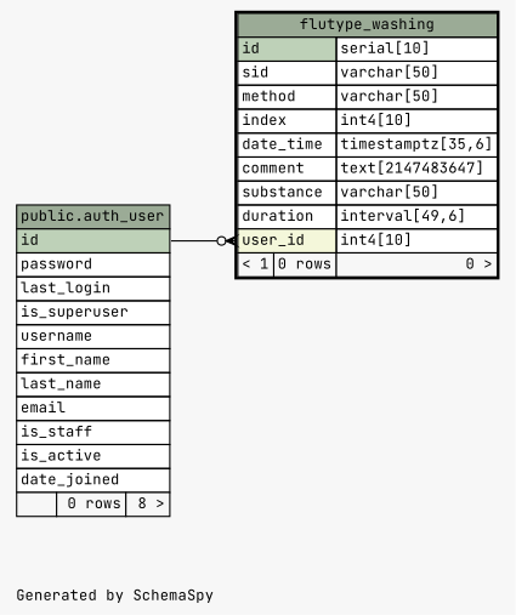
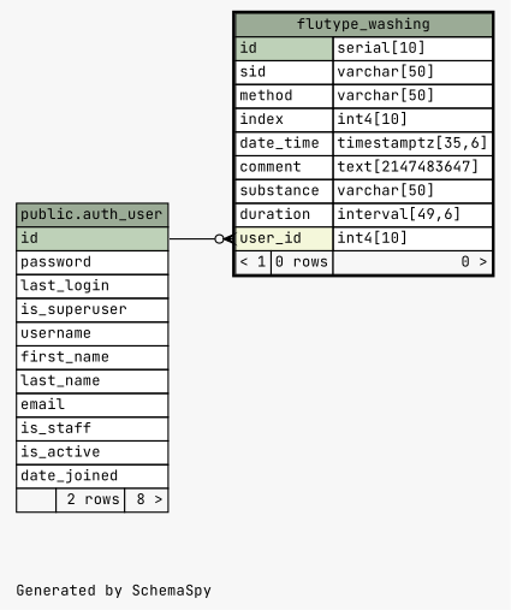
  digraph {
    bgcolor="#f7f7f7"
    fontname="JetBrains Mono"
    fontsize=11
    label="\nGenerated by SchemaSpy"
    labeljust=l
    nodesep=0.18
    rankdir=RL
    ranksep=0.46
    node [fontname="JetBrains Mono" fontsize=11 shape=plaintext]
    n1 [label=<     <TABLE BORDER="2" CELLBORDER="1" CELLSPACING="0" BGCOLOR="#ffffff">       <TR><TD COLSPAN="3" BGCOLOR="#9bab96" ALIGN="CENTER">flutype_washing</TD></TR>       <TR><TD PORT="id" COLSPAN="2" BGCOLOR="#bed1b8" ALIGN="LEFT">id</TD><TD PORT="id.type" ALIGN="LEFT">serial[10]</TD></TR>       <TR><TD PORT="sid" COLSPAN="2" ALIGN="LEFT">sid</TD><TD PORT="sid.type" ALIGN="LEFT">varchar[50]</TD></TR>       <TR><TD PORT="method" COLSPAN="2" ALIGN="LEFT">method</TD><TD PORT="method.type" ALIGN="LEFT">varchar[50]</TD></TR>       <TR><TD PORT="index" COLSPAN="2" ALIGN="LEFT">index</TD><TD PORT="index.type" ALIGN="LEFT">int4[10]</TD></TR>       <TR><TD PORT="date_time" COLSPAN="2" ALIGN="LEFT">date_time</TD><TD PORT="date_time.type" ALIGN="LEFT">timestamptz[35,6]</TD></TR>       <TR><TD PORT="comment" COLSPAN="2" ALIGN="LEFT">comment</TD><TD PORT="comment.type" ALIGN="LEFT">text[2147483647]</TD></TR>       <TR><TD PORT="substance" COLSPAN="2" ALIGN="LEFT">substance</TD><TD PORT="substance.type" ALIGN="LEFT">varchar[50]</TD></TR>       <TR><TD PORT="duration" COLSPAN="2" ALIGN="LEFT">duration</TD><TD PORT="duration.type" ALIGN="LEFT">interval[49,6]</TD></TR>       <TR><TD PORT="user_id" COLSPAN="2" BGCOLOR="#f4f7da" ALIGN="LEFT">user_id</TD><TD PORT="user_id.type" ALIGN="LEFT">int4[10]</TD></TR>       <TR><TD ALIGN="LEFT" BGCOLOR="#f7f7f7">&lt; 1</TD><TD ALIGN="RIGHT" BGCOLOR="#f7f7f7">0 rows</TD><TD ALIGN="RIGHT" BGCOLOR="#f7f7f7">0 &gt;</TD></TR>     </TABLE>>]
-   n2 [label=<     <TABLE BORDER="0" CELLBORDER="1" CELLSPACING="0" BGCOLOR="#ffffff">       <TR><TD COLSPAN="3" BGCOLOR="#9bab96" ALIGN="CENTER">public.auth_user</TD></TR>       <TR><TD PORT="id" COLSPAN="3" BGCOLOR="#bed1b8" ALIGN="LEFT">id</TD></TR>       <TR><TD PORT="password" COLSPAN="3" ALIGN="LEFT">password</TD></TR>       <TR><TD PORT="last_login" COLSPAN="3" ALIGN="LEFT">last_login</TD></TR>       <TR><TD PORT="is_superuser" COLSPAN="3" ALIGN="LEFT">is_superuser</TD></TR>       <TR><TD PORT="username" COLSPAN="3" ALIGN="LEFT">username</TD></TR>       <TR><TD PORT="first_name" COLSPAN="3" ALIGN="LEFT">first_name</TD></TR>       <TR><TD PORT="last_name" COLSPAN="3" ALIGN="LEFT">last_name</TD></TR>       <TR><TD PORT="email" COLSPAN="3" ALIGN="LEFT">email</TD></TR>       <TR><TD PORT="is_staff" COLSPAN="3" ALIGN="LEFT">is_staff</TD></TR>       <TR><TD PORT="is_active" COLSPAN="3" ALIGN="LEFT">is_active</TD></TR>       <TR><TD PORT="date_joined" COLSPAN="3" ALIGN="LEFT">date_joined</TD></TR>       <TR><TD ALIGN="LEFT" BGCOLOR="#f7f7f7">  </TD><TD ALIGN="RIGHT" BGCOLOR="#f7f7f7">0 rows</TD><TD ALIGN="RIGHT" BGCOLOR="#f7f7f7">8 &gt;</TD></TR>     </TABLE>>]
+   n2 [label=<     <TABLE BORDER="0" CELLBORDER="1" CELLSPACING="0" BGCOLOR="#ffffff">       <TR><TD COLSPAN="3" BGCOLOR="#9bab96" ALIGN="CENTER">public.auth_user</TD></TR>       <TR><TD PORT="id" COLSPAN="3" BGCOLOR="#bed1b8" ALIGN="LEFT">id</TD></TR>       <TR><TD PORT="password" COLSPAN="3" ALIGN="LEFT">password</TD></TR>       <TR><TD PORT="last_login" COLSPAN="3" ALIGN="LEFT">last_login</TD></TR>       <TR><TD PORT="is_superuser" COLSPAN="3" ALIGN="LEFT">is_superuser</TD></TR>       <TR><TD PORT="username" COLSPAN="3" ALIGN="LEFT">username</TD></TR>       <TR><TD PORT="first_name" COLSPAN="3" ALIGN="LEFT">first_name</TD></TR>       <TR><TD PORT="last_name" COLSPAN="3" ALIGN="LEFT">last_name</TD></TR>       <TR><TD PORT="email" COLSPAN="3" ALIGN="LEFT">email</TD></TR>       <TR><TD PORT="is_staff" COLSPAN="3" ALIGN="LEFT">is_staff</TD></TR>       <TR><TD PORT="is_active" COLSPAN="3" ALIGN="LEFT">is_active</TD></TR>       <TR><TD PORT="date_joined" COLSPAN="3" ALIGN="LEFT">date_joined</TD></TR>       <TR><TD ALIGN="LEFT" BGCOLOR="#f7f7f7">  </TD><TD ALIGN="RIGHT" BGCOLOR="#f7f7f7">2 rows</TD><TD ALIGN="RIGHT" BGCOLOR="#f7f7f7">8 &gt;</TD></TR>     </TABLE>>]
    n1 -> n2 [arrowhead=none arrowsize=0.8 arrowtail=crowodot dir=back headport="id:e" tailport="user_id:w" fontname="JetBrains Mono"]
  }
